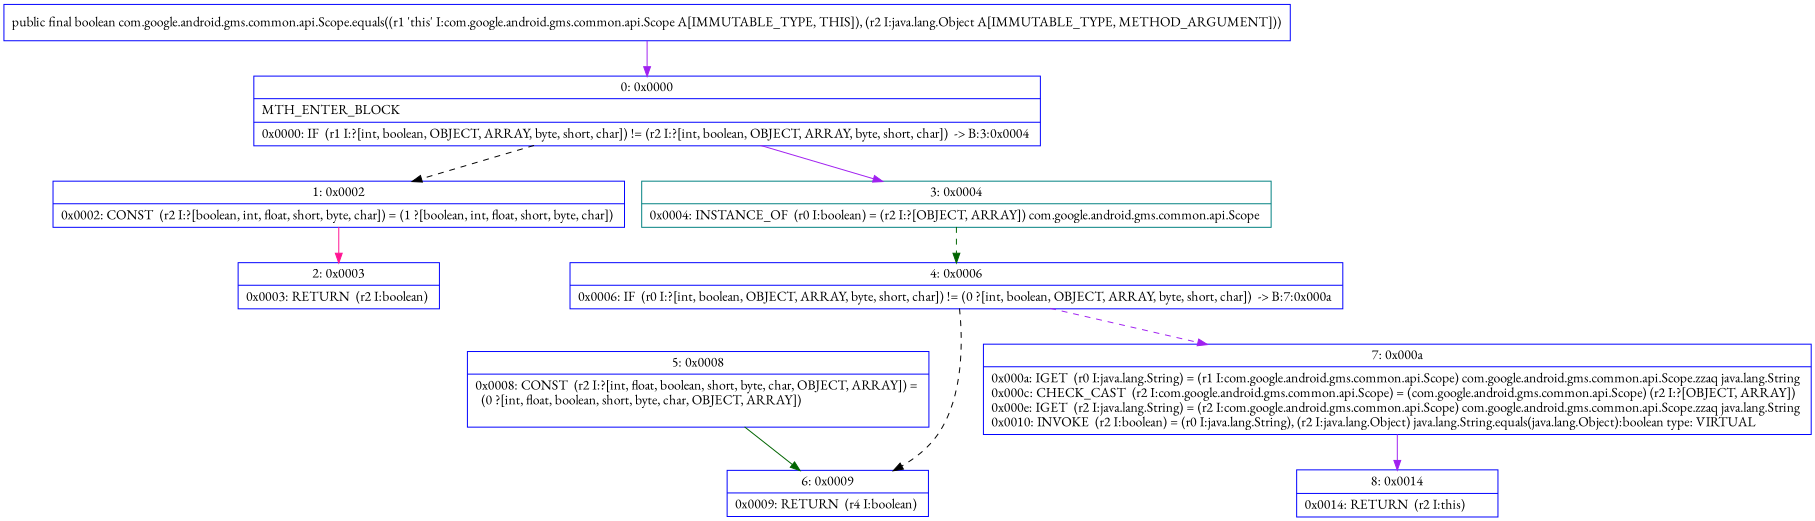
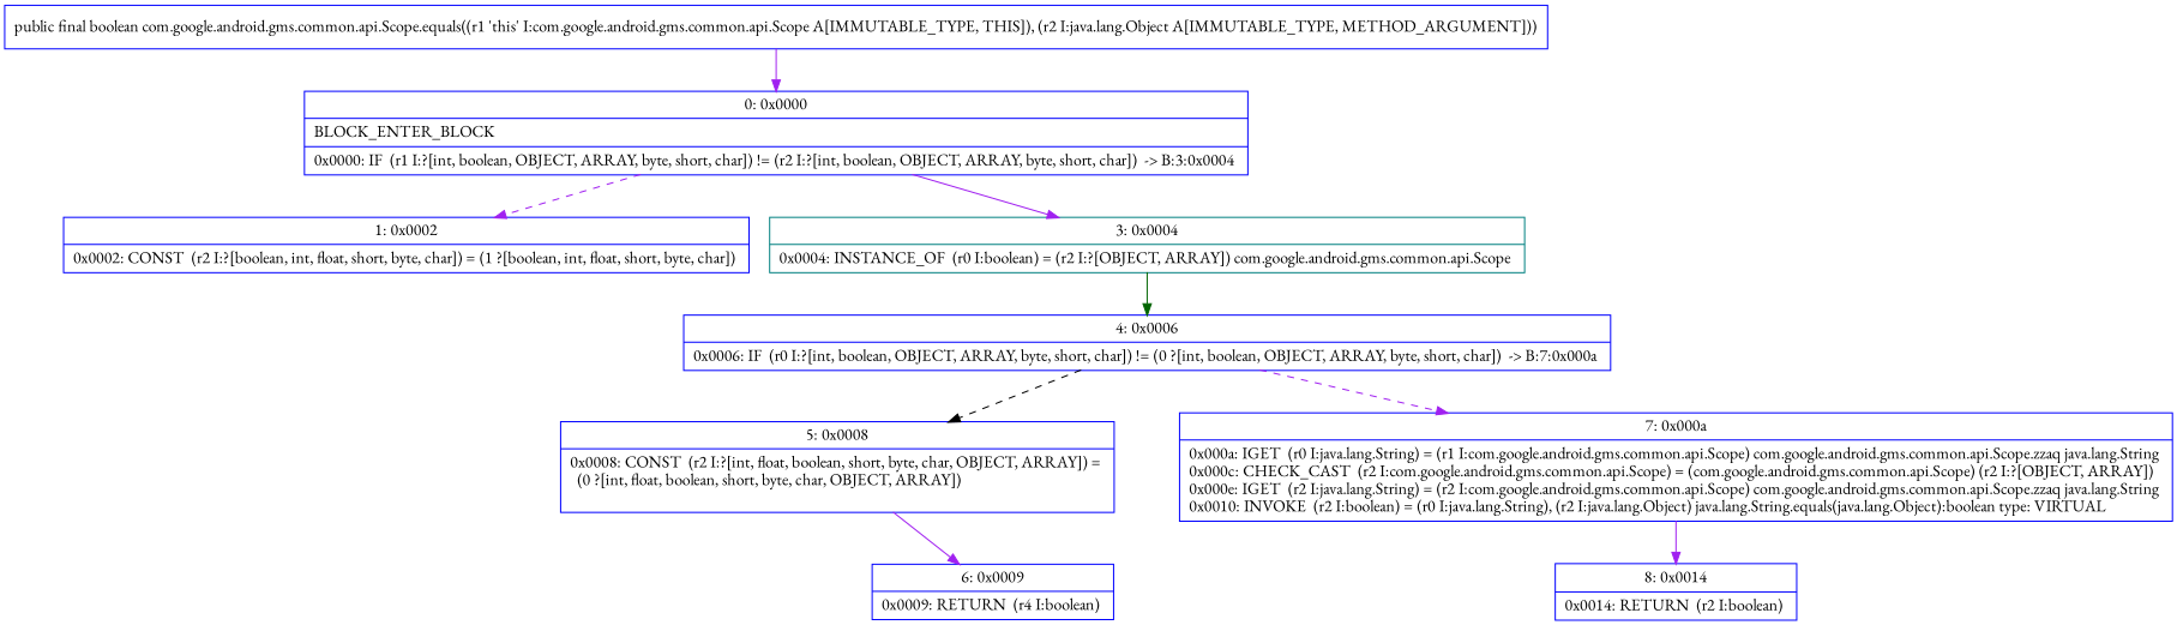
  digraph {
    fontname="EB Garamond"
    node [color=blue fontname="EB Garamond" shape=record]
    edge [color=purple fontname="EB Garamond"]
-   n1 [label="{0\:\ 0x0000|MTH_ENTER_BLOCK\l|0x0000: IF  (r1 I:?[int, boolean, OBJECT, ARRAY, byte, short, char]) != (r2 I:?[int, boolean, OBJECT, ARRAY, byte, short, char])  \-\> B:3:0x0004 \l}"]
+   n1 [label="{0\:\ 0x0000|BLOCK_ENTER_BLOCK\l|0x0000: IF  (r1 I:?[int, boolean, OBJECT, ARRAY, byte, short, char]) != (r2 I:?[int, boolean, OBJECT, ARRAY, byte, short, char])  \-\> B:3:0x0004 \l}"]
    n2 [label="{1\:\ 0x0002|0x0002: CONST  (r2 I:?[boolean, int, float, short, byte, char]) = (1 ?[boolean, int, float, short, byte, char]) \l}"]
    n3 [color=teal label="{3\:\ 0x0004|0x0004: INSTANCE_OF  (r0 I:boolean) = (r2 I:?[OBJECT, ARRAY]) com.google.android.gms.common.api.Scope \l}"]
-   n4 [label="{2\:\ 0x0003|0x0003: RETURN  (r2 I:boolean) \l}"]
    n5 [label="{4\:\ 0x0006|0x0006: IF  (r0 I:?[int, boolean, OBJECT, ARRAY, byte, short, char]) != (0 ?[int, boolean, OBJECT, ARRAY, byte, short, char])  \-\> B:7:0x000a \l}"]
    n6 [label="{5\:\ 0x0008|0x0008: CONST  (r2 I:?[int, float, boolean, short, byte, char, OBJECT, ARRAY]) = \l  (0 ?[int, float, boolean, short, byte, char, OBJECT, ARRAY])\l \l}"]
    n7 [label="{7\:\ 0x000a|0x000a: IGET  (r0 I:java.lang.String) = (r1 I:com.google.android.gms.common.api.Scope) com.google.android.gms.common.api.Scope.zzaq java.lang.String \l0x000c: CHECK_CAST  (r2 I:com.google.android.gms.common.api.Scope) = (com.google.android.gms.common.api.Scope) (r2 I:?[OBJECT, ARRAY]) \l0x000e: IGET  (r2 I:java.lang.String) = (r2 I:com.google.android.gms.common.api.Scope) com.google.android.gms.common.api.Scope.zzaq java.lang.String \l0x0010: INVOKE  (r2 I:boolean) = (r0 I:java.lang.String), (r2 I:java.lang.Object) java.lang.String.equals(java.lang.Object):boolean type: VIRTUAL \l}"]
    n8 [label="{6\:\ 0x0009|0x0009: RETURN  (r4 I:boolean) \l}"]
-   n9 [label="{8\:\ 0x0014|0x0014: RETURN  (r2 I:this) \l}"]
+   n9 [label="{8\:\ 0x0014|0x0014: RETURN  (r2 I:boolean) \l}"]
    n10 [label="{public final boolean com.google.android.gms.common.api.Scope.equals((r1 'this' I:com.google.android.gms.common.api.Scope A[IMMUTABLE_TYPE, THIS]), (r2 I:java.lang.Object A[IMMUTABLE_TYPE, METHOD_ARGUMENT])) }"]
-   n1 -> n2 [color=black style=dashed]
+   n1 -> n2 [style=dashed]
    n1 -> n3
-   n2 -> n4 [color=deeppink]
-   n3 -> n5 [color=darkgreen style=dashed]
-   n5 -> n8 [color=black style=dashed]
+   n3 -> n5 [color=darkgreen]
+   n5 -> n6 [color=black style=dashed]
    n5 -> n7 [style=dashed]
-   n6 -> n8 [color=darkgreen]
+   n6 -> n8
    n7 -> n9
    n10 -> n1
  }
